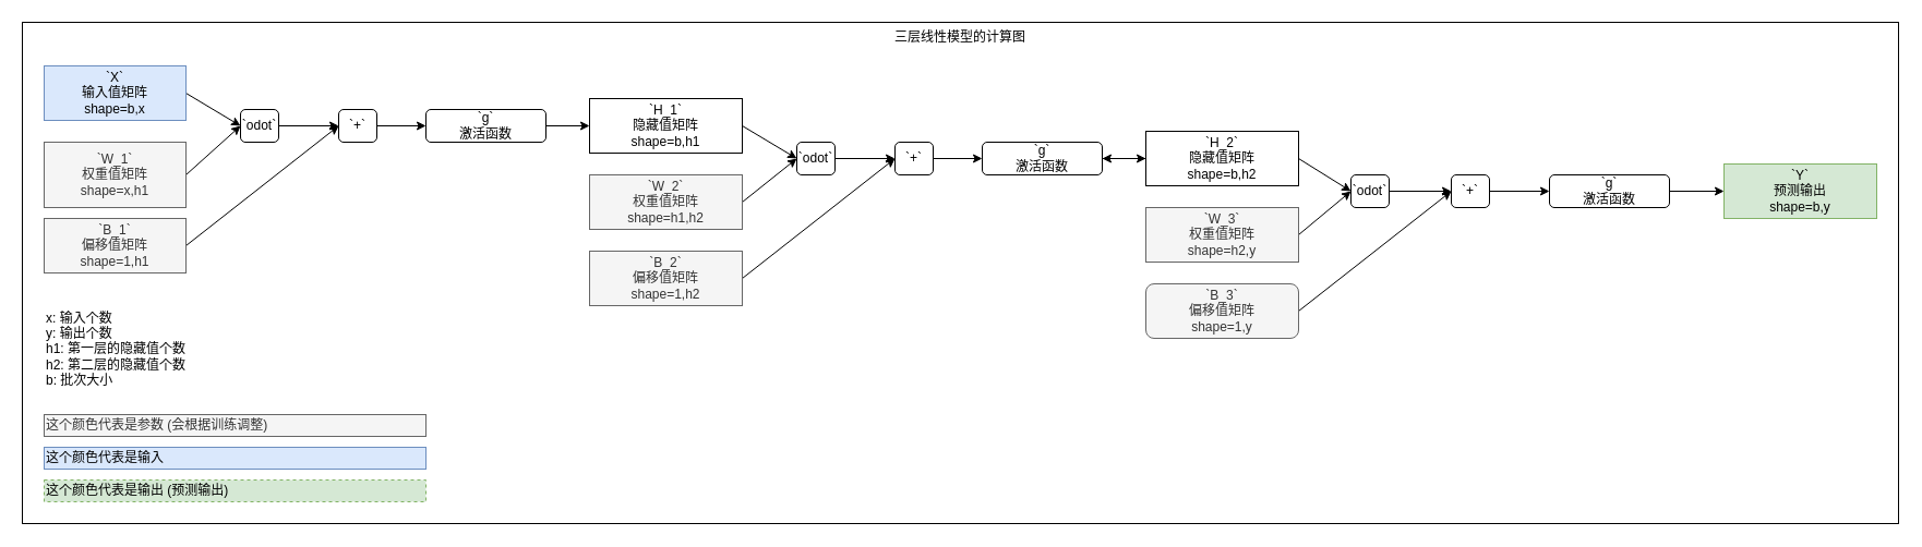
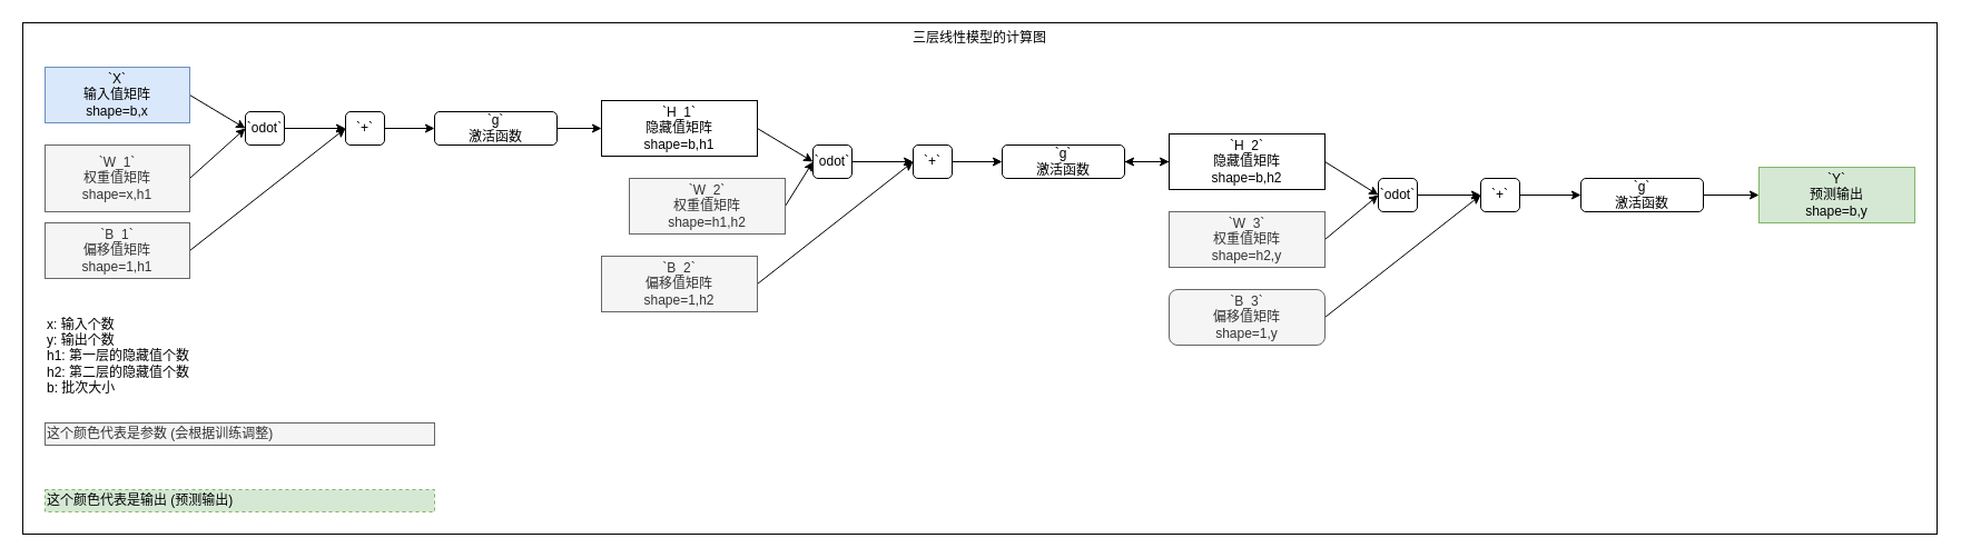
  <mxCell id="0" />
  <mxCell id="1" parent="0" />
  <mxCell id="2" value="三层线性模型的计算图" style="rounded=0;whiteSpace=wrap;html=1;align=center;verticalAlign=top;" parent="1" vertex="1"><mxGeometry x="20" y="20" width="1720" height="460" as="geometry" /></mxCell>
  <mxCell id="3" style="edgeStyle=none;rounded=0;orthogonalLoop=1;jettySize=auto;html=1;exitX=1;exitY=0.5;exitDx=0;exitDy=0;entryX=0;entryY=0.5;entryDx=0;entryDy=0;" parent="1" source="4" target="12" edge="1"><mxGeometry relative="1" as="geometry" /></mxCell>
  <mxCell id="4" value="`odot`" style="rounded=1;whiteSpace=wrap;html=1;" parent="1" vertex="1"><mxGeometry x="220" y="100" width="35" height="30" as="geometry" /></mxCell>
  <mxCell id="5" style="rounded=0;orthogonalLoop=1;jettySize=auto;html=1;exitX=1;exitY=0.5;exitDx=0;exitDy=0;entryX=0;entryY=0.5;entryDx=0;entryDy=0;" parent="1" source="6" target="4" edge="1"><mxGeometry relative="1" as="geometry" /></mxCell>
  <mxCell id="6" value="`X`&lt;br&gt;输入值矩阵&lt;br&gt;shape=b,x" style="rounded=0;whiteSpace=wrap;html=1;fillColor=#dae8fc;strokeColor=#6c8ebf;" parent="1" vertex="1"><mxGeometry x="40" y="60" width="130" height="50" as="geometry" /></mxCell>
  <mxCell id="7" style="edgeStyle=none;rounded=0;orthogonalLoop=1;jettySize=auto;html=1;exitX=1;exitY=0.5;exitDx=0;exitDy=0;entryX=0;entryY=0.5;entryDx=0;entryDy=0;" parent="1" source="8" target="4" edge="1"><mxGeometry relative="1" as="geometry" /></mxCell>
  <mxCell id="8" value="`W_1`&lt;br&gt;权重值矩阵&lt;br&gt;shape=x,h1" style="rounded=0;whiteSpace=wrap;html=1;glass=0;fillColor=#f5f5f5;strokeColor=#666666;fontColor=#333333;" parent="1" vertex="1"><mxGeometry x="40" y="130" width="130" height="60" as="geometry" /></mxCell>
  <mxCell id="9" style="edgeStyle=none;rounded=0;orthogonalLoop=1;jettySize=auto;html=1;exitX=1;exitY=0.5;exitDx=0;exitDy=0;entryX=0;entryY=0.5;entryDx=0;entryDy=0;" parent="1" source="10" target="12" edge="1"><mxGeometry relative="1" as="geometry" /></mxCell>
  <mxCell id="10" value="`B_1`&lt;br&gt;偏移值矩阵&lt;br&gt;shape=1,h1" style="rounded=0;whiteSpace=wrap;html=1;fillColor=#f5f5f5;strokeColor=#666666;fontColor=#333333;" parent="1" vertex="1"><mxGeometry x="40" y="200" width="130" height="50" as="geometry" /></mxCell>
  <mxCell id="11" style="edgeStyle=none;rounded=0;orthogonalLoop=1;jettySize=auto;html=1;exitX=1;exitY=0.5;exitDx=0;exitDy=0;entryX=0;entryY=0.5;entryDx=0;entryDy=0;" parent="1" source="12" target="14" edge="1"><mxGeometry relative="1" as="geometry" /></mxCell>
  <mxCell id="12" value="`+`" style="rounded=1;whiteSpace=wrap;html=1;" parent="1" vertex="1"><mxGeometry x="310" y="100" width="35" height="30" as="geometry" /></mxCell>
  <mxCell id="13" style="rounded=0;orthogonalLoop=1;jettySize=auto;html=1;exitX=1;exitY=0.5;exitDx=0;exitDy=0;align=left;entryX=0;entryY=0.5;entryDx=0;entryDy=0;" parent="1" source="14" target="18" edge="1"><mxGeometry relative="1" as="geometry"><mxPoint x="500" y="145" as="sourcePoint" /></mxGeometry></mxCell>
  <mxCell id="14" value="`g`&lt;br&gt;激活函数" style="rounded=1;whiteSpace=wrap;html=1;align=center;" parent="1" vertex="1"><mxGeometry x="390" y="100" width="110" height="30" as="geometry" /></mxCell>
  <mxCell id="15" value="x: 输入个数&lt;br&gt;y: 输出个数&lt;br&gt;h1: 第一层的隐藏值个数&lt;br&gt;h2: 第二层的隐藏值个数&lt;br&gt;b: 批次大小" style="text;html=1;strokeColor=none;fillColor=none;align=left;verticalAlign=middle;whiteSpace=wrap;rounded=0;" parent="1" vertex="1"><mxGeometry x="40" y="280" width="180" height="80" as="geometry" /></mxCell>
  <mxCell id="16" style="edgeStyle=none;rounded=0;orthogonalLoop=1;jettySize=auto;html=1;exitX=1;exitY=0.5;exitDx=0;exitDy=0;" parent="1" source="27" edge="1"><mxGeometry relative="1" as="geometry"><mxPoint x="1070" y="145" as="sourcePoint" /><mxPoint x="1050" y="145" as="targetPoint" /></mxGeometry></mxCell>
  <mxCell id="17" style="edgeStyle=none;rounded=0;orthogonalLoop=1;jettySize=auto;html=1;exitX=1;exitY=0.5;exitDx=0;exitDy=0;entryX=0;entryY=0.5;entryDx=0;entryDy=0;align=left;" parent="1" source="18" target="24" edge="1"><mxGeometry relative="1" as="geometry"><mxPoint x="730" y="147.5" as="targetPoint" /></mxGeometry></mxCell>
  <mxCell id="18" value="`H_1`&lt;br&gt;隐藏值矩阵&lt;br&gt;shape=b,h1" style="rounded=0;whiteSpace=wrap;html=1;" parent="1" vertex="1"><mxGeometry x="540" y="90" width="140" height="50" as="geometry" /></mxCell>
  <mxCell id="19" style="edgeStyle=none;rounded=0;orthogonalLoop=1;jettySize=auto;html=1;exitX=1;exitY=0.5;exitDx=0;exitDy=0;entryX=0;entryY=0.5;entryDx=0;entryDy=0;align=left;" parent="1" source="20" target="24" edge="1"><mxGeometry relative="1" as="geometry"><mxPoint x="730" y="147.5" as="targetPoint" /></mxGeometry></mxCell>
- <mxCell id="20" value="`W_2`&lt;br&gt;权重值矩阵&lt;br&gt;shape=h1,h2" style="rounded=0;whiteSpace=wrap;html=1;fillColor=#f5f5f5;strokeColor=#666666;fontColor=#333333;" parent="1" vertex="1"><mxGeometry x="540" y="160" width="140" height="50" as="geometry" /></mxCell>
+ <mxCell id="20" value="`W_2`&lt;br&gt;权重值矩阵&lt;br&gt;shape=h1,h2" style="rounded=0;whiteSpace=wrap;html=1;fillColor=#f5f5f5;strokeColor=#666666;fontColor=#333333;" parent="1" vertex="1"><mxGeometry x="565" y="160" width="140" height="50" as="geometry" /></mxCell>
  <mxCell id="21" style="edgeStyle=none;rounded=0;orthogonalLoop=1;jettySize=auto;html=1;exitX=1;exitY=0.5;exitDx=0;exitDy=0;align=left;entryX=0;entryY=0.5;entryDx=0;entryDy=0;" parent="1" source="22" target="26" edge="1"><mxGeometry relative="1" as="geometry"><mxPoint x="820" y="150" as="targetPoint" /></mxGeometry></mxCell>
  <mxCell id="22" value="`B_2`&lt;br&gt;偏移值矩阵&lt;br&gt;shape=1,h2" style="rounded=0;whiteSpace=wrap;html=1;fillColor=#f5f5f5;strokeColor=#666666;fontColor=#333333;" parent="1" vertex="1"><mxGeometry x="540" y="230" width="140" height="50" as="geometry" /></mxCell>
  <mxCell id="23" style="edgeStyle=none;rounded=0;orthogonalLoop=1;jettySize=auto;html=1;exitX=1;exitY=0.5;exitDx=0;exitDy=0;entryX=0;entryY=0.5;entryDx=0;entryDy=0;align=left;" parent="1" source="24" target="26" edge="1"><mxGeometry relative="1" as="geometry" /></mxCell>
  <mxCell id="24" value="`odot`" style="rounded=1;whiteSpace=wrap;html=1;" parent="1" vertex="1"><mxGeometry x="730" y="130" width="35" height="30" as="geometry" /></mxCell>
  <mxCell id="25" style="edgeStyle=none;rounded=0;orthogonalLoop=1;jettySize=auto;html=1;exitX=1;exitY=0.5;exitDx=0;exitDy=0;entryX=0;entryY=0.5;entryDx=0;entryDy=0;align=left;" parent="1" source="26" target="27" edge="1"><mxGeometry relative="1" as="geometry" /></mxCell>
  <mxCell id="26" value="`+`" style="rounded=1;whiteSpace=wrap;html=1;" parent="1" vertex="1"><mxGeometry x="820" y="130" width="35" height="30" as="geometry" /></mxCell>
  <mxCell id="27" value="`g`&lt;br&gt;激活函数" style="rounded=1;whiteSpace=wrap;html=1;align=center;" parent="1" vertex="1"><mxGeometry x="900" y="130" width="110" height="30" as="geometry" /></mxCell>
  <mxCell id="28" value="`Y`&lt;br&gt;预测输出&lt;br&gt;shape=b,y" style="rounded=0;whiteSpace=wrap;html=1;fillColor=#d5e8d4;strokeColor=#82b366;" parent="1" vertex="1"><mxGeometry x="1580" y="150" width="140" height="50" as="geometry" /></mxCell>
  <mxCell id="29" value="" style="edgeStyle=orthogonalEdgeStyle;rounded=0;orthogonalLoop=1;jettySize=auto;html=1;exitX=0;exitY=0.5;exitDx=0;exitDy=0;" parent="1" source="31" target="27" edge="1"><mxGeometry relative="1" as="geometry" /></mxCell>
  <mxCell id="30" style="rounded=0;orthogonalLoop=1;jettySize=auto;html=1;exitX=1;exitY=0.5;exitDx=0;exitDy=0;entryX=0;entryY=0.5;entryDx=0;entryDy=0;" parent="1" source="31" target="37" edge="1"><mxGeometry relative="1" as="geometry" /></mxCell>
  <mxCell id="31" value="`H_2`&lt;br&gt;隐藏值矩阵&lt;br&gt;shape=b,h2" style="rounded=0;whiteSpace=wrap;html=1;" parent="1" vertex="1"><mxGeometry x="1050" y="120" width="140" height="50" as="geometry" /></mxCell>
  <mxCell id="32" style="rounded=0;orthogonalLoop=1;jettySize=auto;html=1;exitX=1;exitY=0.5;exitDx=0;exitDy=0;entryX=0;entryY=0.5;entryDx=0;entryDy=0;" parent="1" source="33" target="37" edge="1"><mxGeometry relative="1" as="geometry"><mxPoint x="1240" y="140" as="targetPoint" /></mxGeometry></mxCell>
  <mxCell id="33" value="`W_3`&lt;br&gt;权重值矩阵&lt;br&gt;shape=h2,y" style="rounded=0;whiteSpace=wrap;html=1;fillColor=#f5f5f5;strokeColor=#666666;fontColor=#333333;" parent="1" vertex="1"><mxGeometry x="1050" y="190" width="140" height="50" as="geometry" /></mxCell>
  <mxCell id="34" style="edgeStyle=none;rounded=0;orthogonalLoop=1;jettySize=auto;html=1;exitX=1;exitY=0.5;exitDx=0;exitDy=0;entryX=0;entryY=0.5;entryDx=0;entryDy=0;" parent="1" source="35" target="39" edge="1"><mxGeometry relative="1" as="geometry" /></mxCell>
  <mxCell id="35" value="`B_3`&lt;br&gt;偏移值矩阵&lt;br&gt;shape=1,y" style="whiteSpace=wrap;html=1;fillColor=#f5f5f5;strokeColor=#666666;fontColor=#333333;rounded=1;" parent="1" vertex="1"><mxGeometry x="1050" y="260" width="140" height="50" as="geometry" /></mxCell>
  <mxCell id="36" style="edgeStyle=none;rounded=0;orthogonalLoop=1;jettySize=auto;html=1;exitX=1;exitY=0.5;exitDx=0;exitDy=0;entryX=0;entryY=0.5;entryDx=0;entryDy=0;" parent="1" source="37" target="39" edge="1"><mxGeometry relative="1" as="geometry" /></mxCell>
  <mxCell id="37" value="`odot`" style="rounded=1;whiteSpace=wrap;html=1;" parent="1" vertex="1"><mxGeometry x="1238" y="160" width="35" height="30" as="geometry" /></mxCell>
  <mxCell id="38" style="edgeStyle=none;rounded=0;orthogonalLoop=1;jettySize=auto;html=1;exitX=1;exitY=0.5;exitDx=0;exitDy=0;entryX=0;entryY=0.5;entryDx=0;entryDy=0;" parent="1" source="39" target="41" edge="1"><mxGeometry relative="1" as="geometry" /></mxCell>
  <mxCell id="39" value="`+`" style="rounded=1;whiteSpace=wrap;html=1;" parent="1" vertex="1"><mxGeometry x="1330" y="160" width="35" height="30" as="geometry" /></mxCell>
  <mxCell id="40" style="edgeStyle=none;rounded=0;orthogonalLoop=1;jettySize=auto;html=1;exitX=1;exitY=0.5;exitDx=0;exitDy=0;entryX=0;entryY=0.5;entryDx=0;entryDy=0;" parent="1" source="41" target="28" edge="1"><mxGeometry relative="1" as="geometry" /></mxCell>
  <mxCell id="41" value="`g`&lt;br&gt;激活函数" style="rounded=1;whiteSpace=wrap;html=1;align=center;" parent="1" vertex="1"><mxGeometry x="1420" y="160" width="110" height="30" as="geometry" /></mxCell>
  <mxCell id="42" value="这个颜色代表是参数 (会根据训练调整)" style="rounded=0;whiteSpace=wrap;html=1;fillColor=#f5f5f5;strokeColor=#666666;fontColor=#333333;align=left;" parent="1" vertex="1"><mxGeometry x="40" y="380" width="350" height="20" as="geometry" /></mxCell>
- <mxCell id="43" value="这个颜色代表是输入" style="rounded=0;whiteSpace=wrap;html=1;fillColor=#dae8fc;strokeColor=#6c8ebf;align=left;" parent="1" vertex="1"><mxGeometry x="40" y="410" width="350" height="20" as="geometry" /></mxCell>
  <mxCell id="44" value="这个颜色代表是输出 (预测输出)" style="rounded=0;whiteSpace=wrap;html=1;fillColor=#d5e8d4;strokeColor=#82b366;align=left;dashed=1;" parent="1" vertex="1"><mxGeometry x="40" y="440" width="350" height="20" as="geometry" /></mxCell>
